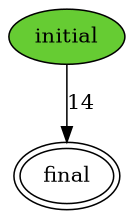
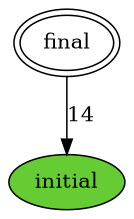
  digraph {
    rankdir=TB
    n1 [fillcolor="#66cc33" label=initial style=filled]
    n2 [label=final peripheries=2]
-   n1 -> n2 [label=14]
+   n2 -> n1 [label=14]
  }
